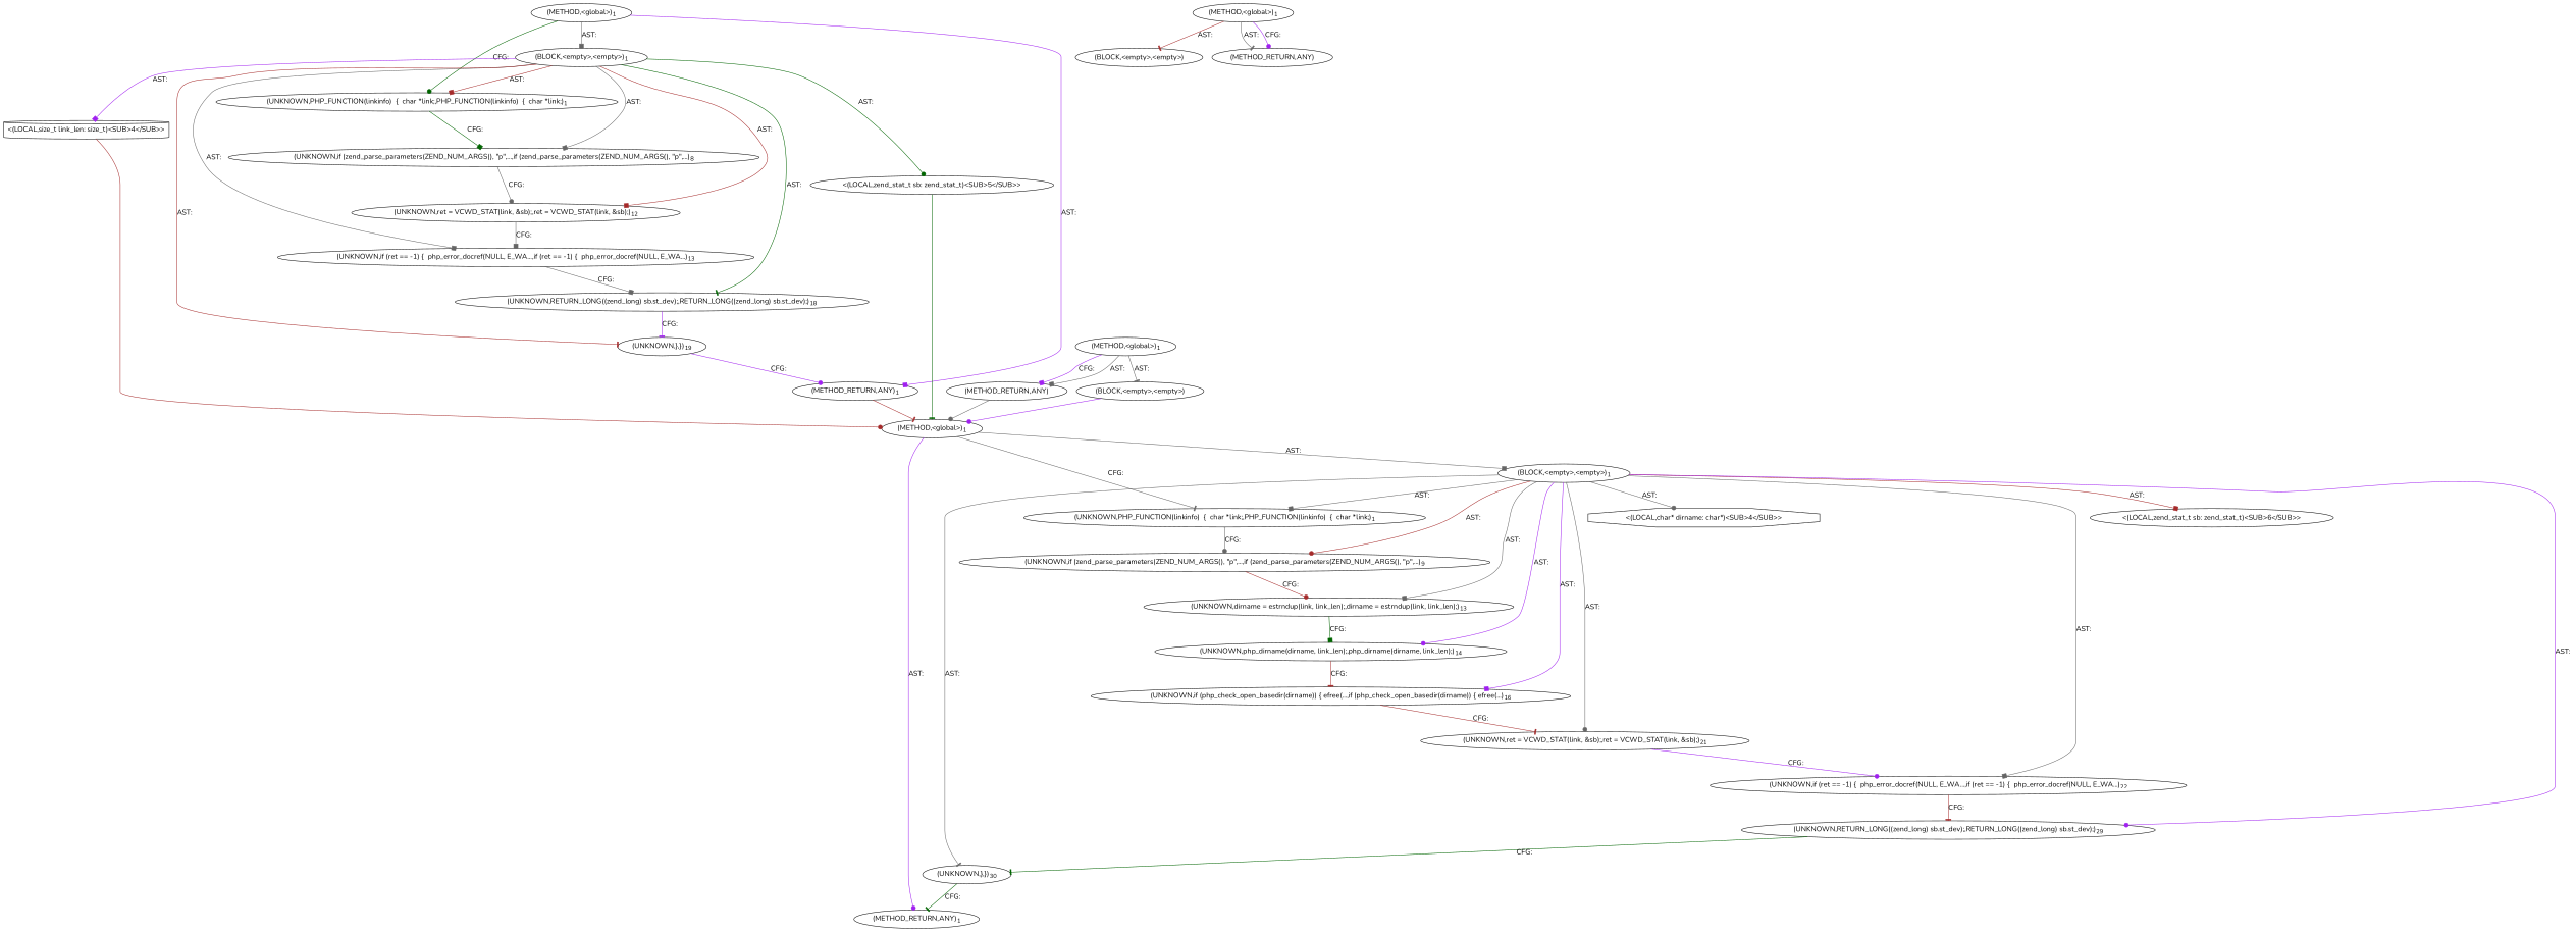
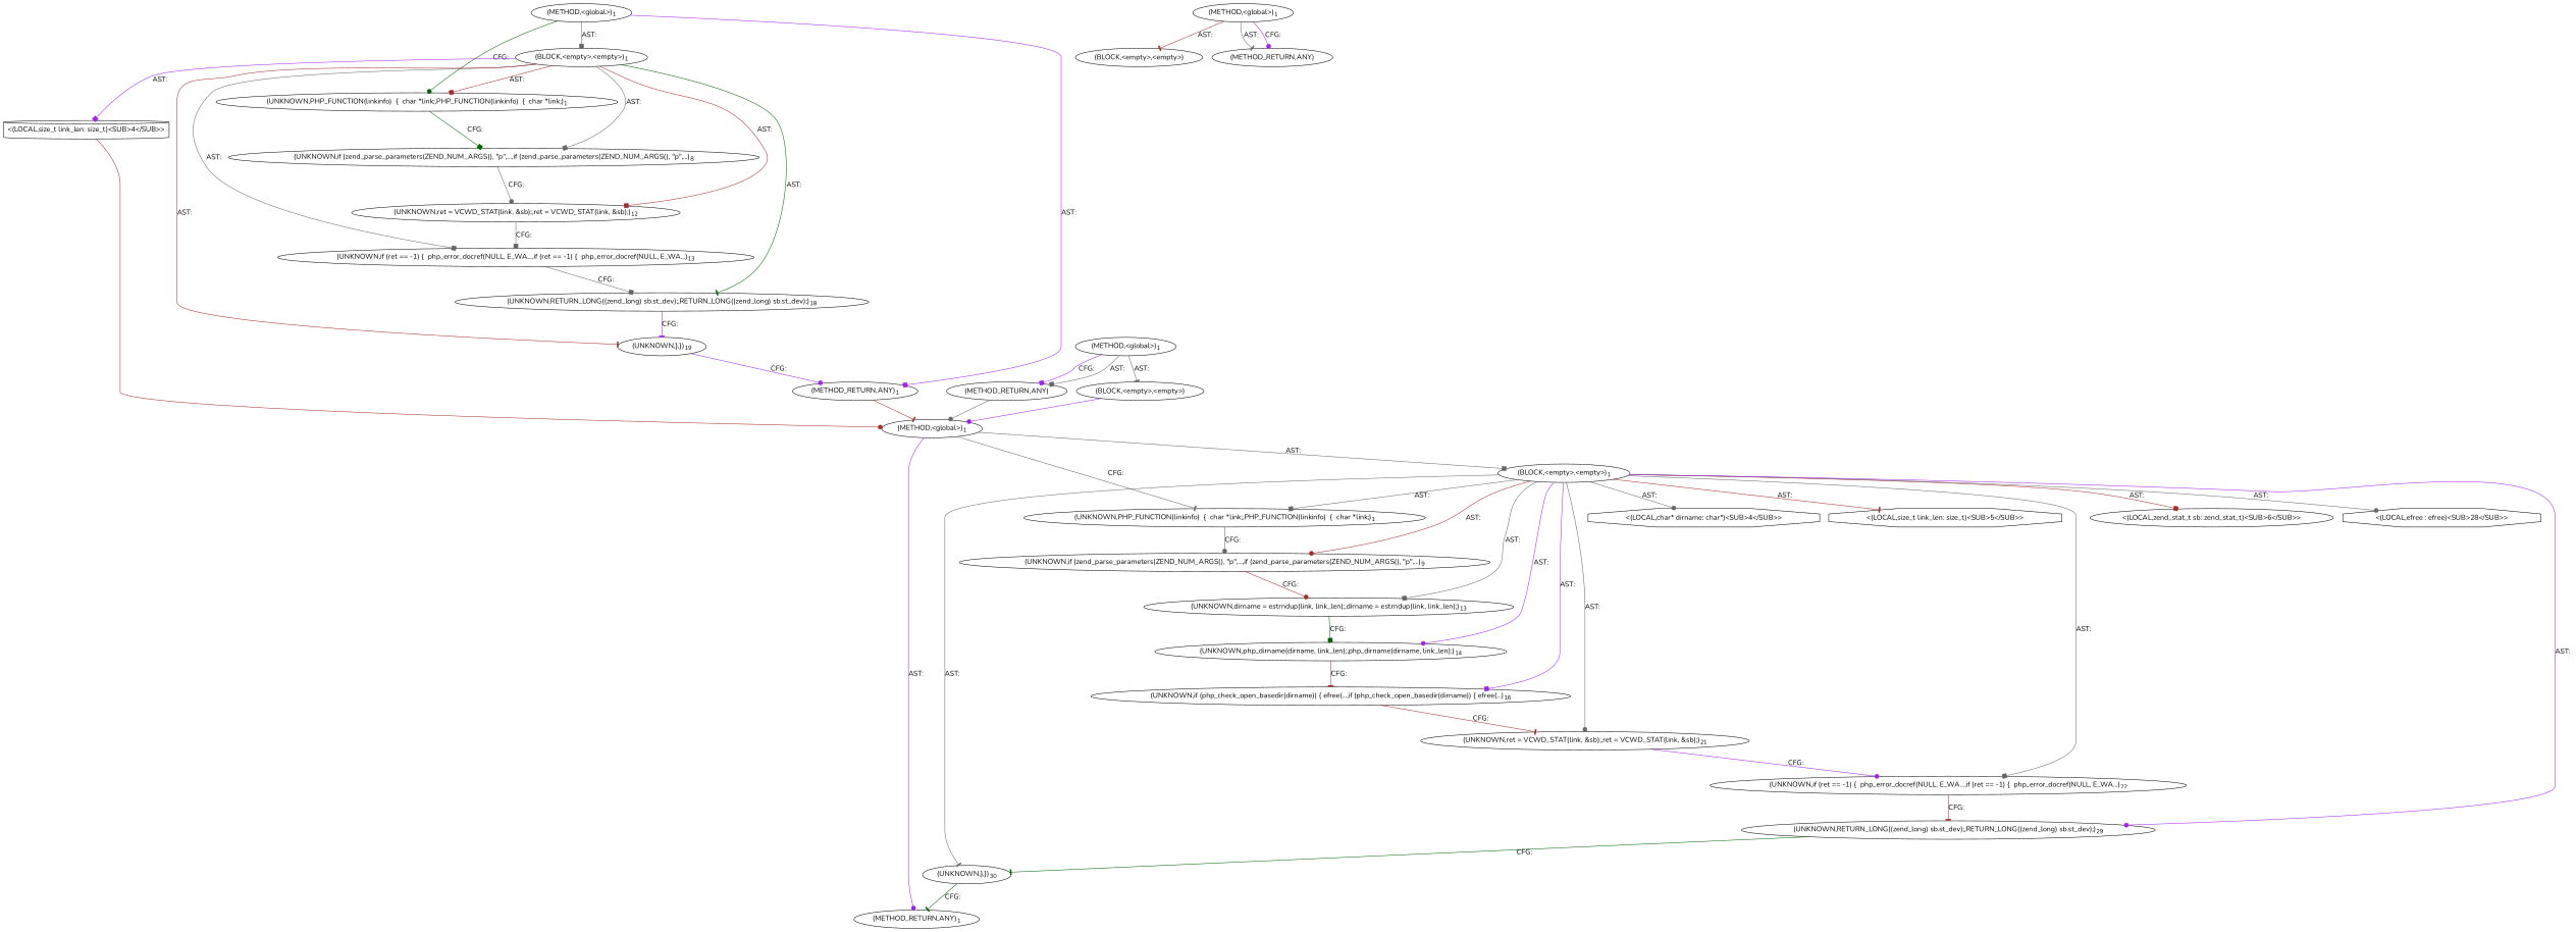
  digraph {
    fontname=Nunito
    node [fontname=Nunito]
    edge [arrowhead=box color=gray40 fontname=Nunito]
    n1 [label=<(METHOD,&lt;global&gt;)<SUB>1</SUB>>]
    n2 [label=<(BLOCK,&lt;empty&gt;,&lt;empty&gt;)<SUB>1</SUB>>]
    n3 [label=<(UNKNOWN,PHP_FUNCTION(linkinfo)  {  	char *link;,PHP_FUNCTION(linkinfo)  {  	char *link;)<SUB>1</SUB>>]
    n4 [label=<(METHOD_RETURN,ANY)<SUB>1</SUB>>]
    n5 [label="<(LOCAL,size_t link_len: size_t)<SUB>4</SUB>>" shape=cylinder]
-   n6 [label="<(LOCAL,zend_stat_t sb: zend_stat_t)<SUB>5</SUB>>" shape=ellipse]
    n7 [label=<(UNKNOWN,if (zend_parse_parameters(ZEND_NUM_ARGS(), &quot;p&quot;,...,if (zend_parse_parameters(ZEND_NUM_ARGS(), &quot;p&quot;,...)<SUB>8</SUB>>]
    n8 [label=<(UNKNOWN,ret = VCWD_STAT(link, &amp;sb);,ret = VCWD_STAT(link, &amp;sb);)<SUB>12</SUB>>]
    n9 [label=<(UNKNOWN,if (ret == -1) {  		php_error_docref(NULL, E_WA...,if (ret == -1) {  		php_error_docref(NULL, E_WA...)<SUB>13</SUB>>]
    n10 [label=<(UNKNOWN,RETURN_LONG((zend_long) sb.st_dev);,RETURN_LONG((zend_long) sb.st_dev);)<SUB>18</SUB>>]
    n11 [label=<(UNKNOWN,},})<SUB>19</SUB>>]
    n12 [label=<(METHOD,&lt;global&gt;)<SUB>1</SUB>>]
    n13 [label=<(BLOCK,&lt;empty&gt;,&lt;empty&gt;)<SUB>1</SUB>>]
    n14 [label=<(UNKNOWN,PHP_FUNCTION(linkinfo)  {  	char *link;,PHP_FUNCTION(linkinfo)  {  	char *link;)<SUB>1</SUB>>]
    n15 [label=<(METHOD_RETURN,ANY)<SUB>1</SUB>>]
    n16 [label=<(METHOD,&lt;global&gt;)<SUB>1</SUB>>]
    n17 [label=<(BLOCK,&lt;empty&gt;,&lt;empty&gt;)>]
    n18 [label=<(METHOD_RETURN,ANY)>]
    n19 [label="<(LOCAL,char* dirname: char*)<SUB>4</SUB>>" shape=octagon]
+   n20 [label="<(LOCAL,size_t link_len: size_t)<SUB>5</SUB>>" shape=octagon]
    n21 [label="<(LOCAL,zend_stat_t sb: zend_stat_t)<SUB>6</SUB>>" shape=ellipse]
    n22 [label=<(UNKNOWN,if (zend_parse_parameters(ZEND_NUM_ARGS(), &quot;p&quot;,...,if (zend_parse_parameters(ZEND_NUM_ARGS(), &quot;p&quot;,...)<SUB>9</SUB>>]
    n23 [label=<(UNKNOWN,dirname = estrndup(link, link_len);,dirname = estrndup(link, link_len);)<SUB>13</SUB>>]
    n24 [label=<(UNKNOWN,php_dirname(dirname, link_len);,php_dirname(dirname, link_len);)<SUB>14</SUB>>]
    n25 [label=<(UNKNOWN,if (php_check_open_basedir(dirname)) { 		efree(...,if (php_check_open_basedir(dirname)) { 		efree(...)<SUB>16</SUB>>]
    n26 [label=<(UNKNOWN,ret = VCWD_STAT(link, &amp;sb);,ret = VCWD_STAT(link, &amp;sb);)<SUB>21</SUB>>]
    n27 [label=<(UNKNOWN,if (ret == -1) {  		php_error_docref(NULL, E_WA...,if (ret == -1) {  		php_error_docref(NULL, E_WA...)<SUB>22</SUB>>]
+   n28 [label="<(LOCAL,efree : efree)<SUB>28</SUB>>" shape=octagon]
    n29 [label=<(UNKNOWN,RETURN_LONG((zend_long) sb.st_dev);,RETURN_LONG((zend_long) sb.st_dev);)<SUB>29</SUB>>]
    n30 [label=<(UNKNOWN,},})<SUB>30</SUB>>]
    n31 [label=<(METHOD,&lt;global&gt;)<SUB>1</SUB>>]
    n32 [label=<(BLOCK,&lt;empty&gt;,&lt;empty&gt;)>]
    n33 [label=<(METHOD_RETURN,ANY)>]
    n1 -> n2 [label="AST: "]
    n1 -> n3 [arrowhead=dot color=darkgreen label="CFG: "]
    n1 -> n4 [color=purple label="AST: "]
    n2 -> n3 [color=brown label="AST: "]
    n2 -> n5 [color=purple label="AST: "]
-   n2 -> n6 [arrowhead=dot color=darkgreen label="AST: "]
    n2 -> n7 [label="AST: "]
    n2 -> n8 [color=brown label="AST: "]
    n2 -> n9 [label="AST: "]
    n2 -> n10 [arrowhead=tee color=darkgreen label="AST: "]
    n2 -> n11 [arrowhead=tee color=brown label="AST: "]
    n3 -> n7 [color=darkgreen label="CFG: "]
    n4 -> n12 [arrowhead=tee color=brown]
    n5 -> n12 [arrowhead=dot color=brown]
-   n6 -> n12 [arrowhead=tee color=darkgreen]
    n7 -> n8 [arrowhead=dot label="CFG: "]
    n8 -> n9 [label="CFG: "]
    n9 -> n10 [label="CFG: "]
    n10 -> n11 [arrowhead=tee color=purple label="CFG: "]
    n11 -> n4 [arrowhead=dot color=purple label="CFG: "]
    n12 -> n13 [label="AST: "]
    n12 -> n14 [arrowhead=tee label="CFG: "]
    n12 -> n15 [arrowhead=dot color=purple label="AST: "]
    n13 -> n14 [label="AST: "]
    n13 -> n19 [arrowhead=dot label="AST: "]
+   n13 -> n20 [arrowhead=tee color=brown label="AST: "]
    n13 -> n21 [color=brown label="AST: "]
    n13 -> n22 [arrowhead=dot color=brown label="AST: "]
    n13 -> n23 [label="AST: "]
    n13 -> n24 [arrowhead=dot color=purple label="AST: "]
    n13 -> n25 [color=purple label="AST: "]
    n13 -> n26 [arrowhead=dot label="AST: "]
    n13 -> n27 [label="AST: "]
+   n13 -> n28 [arrowhead=dot label="AST: "]
    n13 -> n29 [arrowhead=dot color=purple label="AST: "]
    n13 -> n30 [arrowhead=tee label="AST: "]
    n14 -> n22 [arrowhead=dot label="CFG: "]
    n16 -> n17 [arrowhead=tee label="AST: "]
    n16 -> n18 [label="AST: "]
    n16 -> n18 [color=purple label="CFG: "]
    n17 -> n12 [arrowhead=dot color=purple]
    n18 -> n12 [arrowhead=dot]
    n22 -> n23 [arrowhead=dot color=brown label="CFG: "]
    n23 -> n24 [color=darkgreen label="CFG: "]
    n24 -> n25 [arrowhead=tee color=brown label="CFG: "]
    n25 -> n26 [arrowhead=tee color=brown label="CFG: "]
    n26 -> n27 [arrowhead=dot color=purple label="CFG: "]
    n27 -> n29 [arrowhead=tee color=brown label="CFG: "]
    n29 -> n30 [arrowhead=tee color=darkgreen label="CFG: "]
    n30 -> n15 [arrowhead=tee color=darkgreen label="CFG: "]
    n31 -> n32 [arrowhead=tee color=brown label="AST: "]
    n31 -> n33 [arrowhead=tee label="AST: "]
    n31 -> n33 [arrowhead=dot color=purple label="CFG: "]
  }
